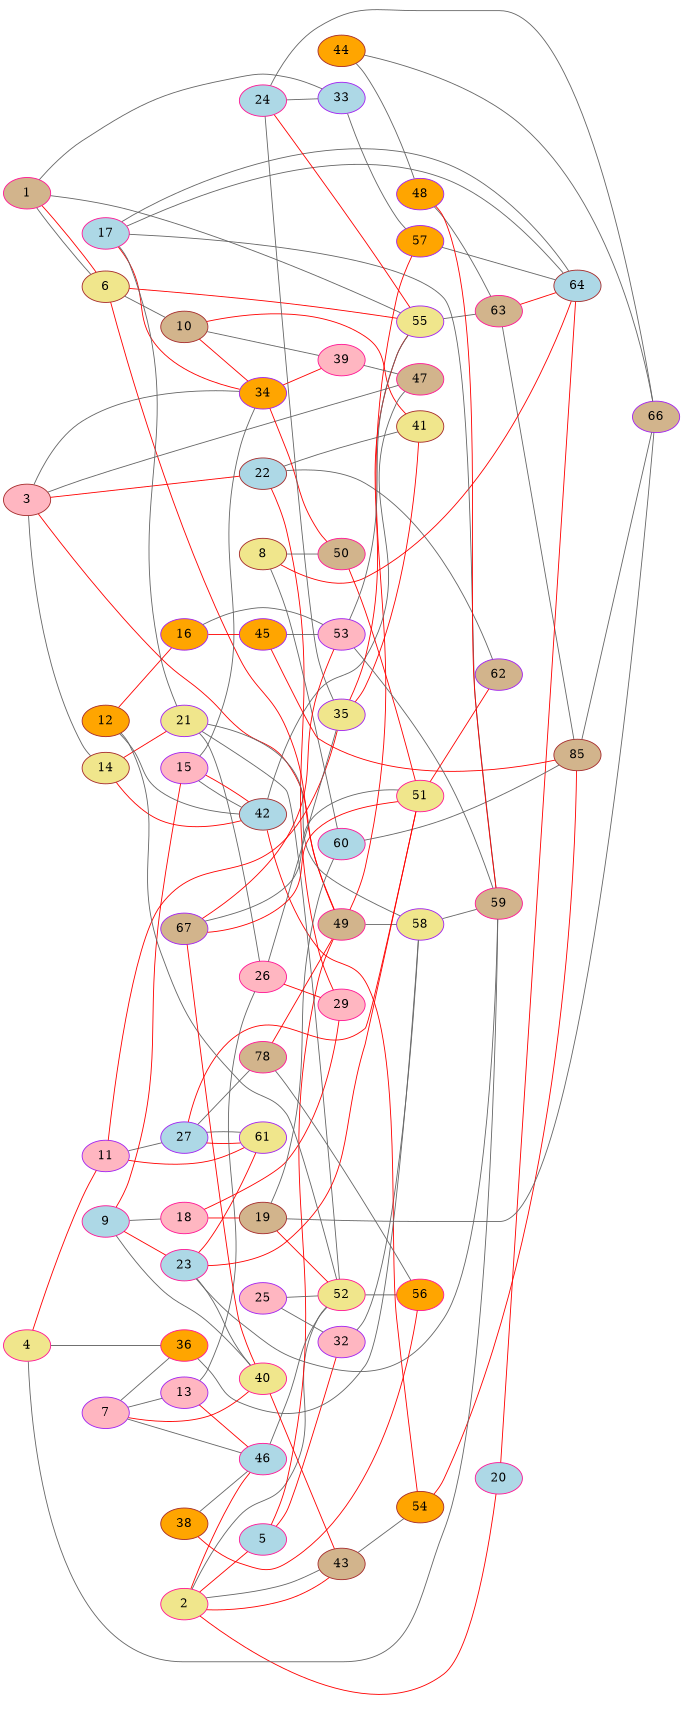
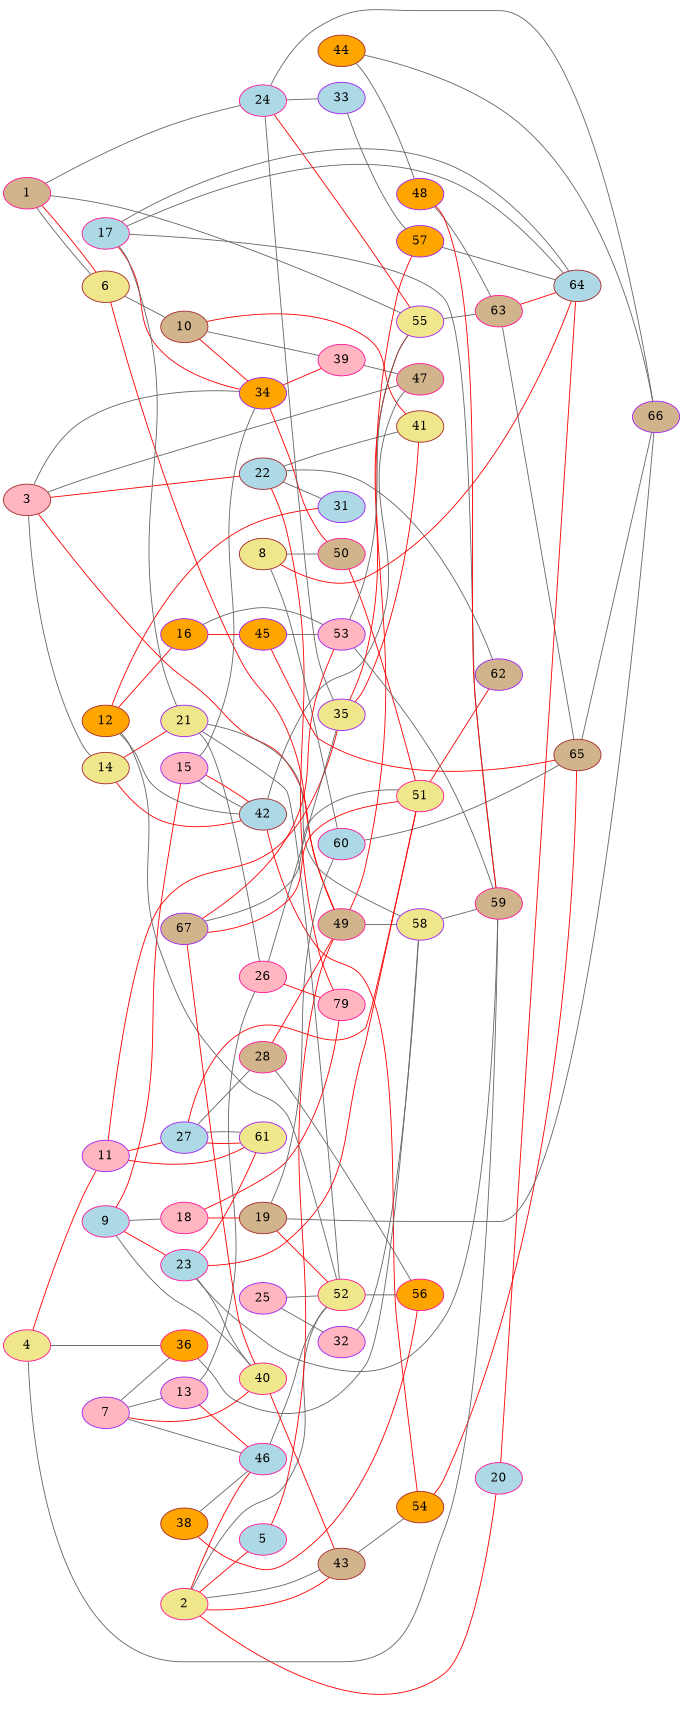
  graph {
    rankdir=LR
    node [color=deeppink fillcolor=khaki style=filled]
    edge [color=gray40]
    6 [color=brown]
    1 [fillcolor=tan]
    33 [color=purple fillcolor=lightblue]
    55 [color=purple]
    49 [fillcolor=tan]
    10 [color=brown fillcolor=tan]
    57 [color=purple fillcolor=orange]
    63 [fillcolor=tan]
    2
    5 [fillcolor=lightblue]
    20 [fillcolor=lightblue]
    43 [color=brown fillcolor=tan]
    46 [fillcolor=lightblue]
    52
    32 [color=purple fillcolor=lightpink]
    64 [color=brown fillcolor=lightblue]
    54 [color=brown fillcolor=orange]
    56 [fillcolor=orange]
    3 [color=brown fillcolor=lightpink]
    14 [color=brown]
    22 [color=brown fillcolor=lightblue]
    34 [color=purple fillcolor=orange]
    47 [fillcolor=tan]
    42 [color=brown fillcolor=lightblue]
    21 [color=purple]
    41 [color=brown]
-   29 [fillcolor=lightpink]
+   31 [color=purple fillcolor=lightblue]
+   29 [fillcolor=lightpink label=79]
    62 [color=purple fillcolor=tan]
    50 [fillcolor=tan]
    39 [fillcolor=lightpink]
    58 [color=purple]
    4
    11 [color=purple fillcolor=lightpink]
    36 [fillcolor=orange]
    59 [fillcolor=tan]
    27 [color=purple fillcolor=lightblue]
    35 [color=purple]
    61 [color=purple]
    7 [color=purple fillcolor=lightpink]
    13 [color=purple fillcolor=lightpink]
    40
    26 [fillcolor=lightpink]
    8 [color=brown]
    60 [fillcolor=lightblue]
    51
-   65 [color=brown fillcolor=tan label=85]
+   65 [color=brown fillcolor=tan]
    9 [fillcolor=lightblue]
    15 [color=purple fillcolor=lightpink]
    18 [fillcolor=lightpink]
    23 [fillcolor=lightblue]
    19 [color=brown fillcolor=tan]
-   28 [fillcolor=tan label=78]
+   28 [fillcolor=tan]
    12 [color=brown fillcolor=orange]
    16 [color=purple fillcolor=orange]
    45 [color=purple fillcolor=orange]
    53 [color=purple fillcolor=lightpink]
    17 [fillcolor=lightblue]
    66 [color=purple fillcolor=tan]
    24 [fillcolor=lightblue]
    25 [color=purple fillcolor=lightpink]
    n62 [color=purple fillcolor=tan label=67]
    38 [color=brown fillcolor=orange]
    44 [color=brown fillcolor=orange]
    48 [color=purple fillcolor=orange]
-   6 -- 55 [color=red]
    6 -- 49 [color=red]
    6 -- 10
    1 -- 6
    1 -- 6 [color=red]
-   1 -- 33
+   1 -- 24
    1 -- 55
    33 -- 57
    55 -- 63
    49 -- 57 [color=red]
    49 -- 58
    10 -- 34 [color=red]
    10 -- 41 [color=red]
    10 -- 39
    57 -- 64
    63 -- 64 [color=red]
    63 -- 65
    2 -- 5 [color=red]
    2 -- 20 [color=red]
    2 -- 43 [color=red]
    2 -- 43
    2 -- 46 [color=red]
    2 -- 52
    5 -- 49 [color=red]
-   5 -- 32 [color=red]
    20 -- 64 [color=red]
    43 -- 54
    46 -- 52
    52 -- 56
    32 -- 58
    54 -- 65 [color=red]
    3 -- 49 [color=red]
    3 -- 14
    3 -- 22 [color=red]
    3 -- 34
    3 -- 47
    14 -- 42 [color=red]
    14 -- 21 [color=red]
    22 -- 41
+   22 -- 31
    22 -- 29 [color=red]
    22 -- 62
    34 -- 50 [color=red]
    34 -- 39 [color=red]
    42 -- 54 [color=red]
    42 -- 47
    21 -- 52
    21 -- 58
    21 -- 26
    50 -- 51 [color=red]
    39 -- 47
    58 -- 59
    4 -- 11 [color=red]
    4 -- 36
    4 -- 59
-   11 -- 27
+   11 -- 27 [color=red]
    11 -- 35 [color=red]
    11 -- 61 [color=red]
    36 -- 58
    27 -- 61 [color=red]
    27 -- 61
    27 -- 51 [color=red]
    27 -- 28
    35 -- 55 [color=red]
    35 -- 41 [color=red]
    7 -- 46
    7 -- 36
    7 -- 13
    7 -- 40 [color=red]
    13 -- 46 [color=red]
    13 -- 26
    40 -- 43 [color=red]
    26 -- 29 [color=red]
    26 -- 35
    8 -- 64 [color=red]
    8 -- 50
    8 -- 60
    60 -- 65
    51 -- 62 [color=red]
    65 -- 66
    9 -- 40
    9 -- 15 [color=red]
    9 -- 18
    9 -- 23 [color=red]
    15 -- 34
    15 -- 42
    15 -- 42 [color=red]
    18 -- 29 [color=red]
    18 -- 19 [color=red]
    23 -- 59
    23 -- 61 [color=red]
    23 -- 40
    23 -- 51 [color=red]
    19 -- 52 [color=red]
    19 -- 60
    19 -- 66
    28 -- 49 [color=red]
    28 -- 56
    12 -- 52
    12 -- 42
+   12 -- 31 [color=red]
    12 -- 16 [color=red]
    16 -- 45 [color=red]
    16 -- 53
    45 -- 65 [color=red]
    45 -- 53
    53 -- 55
    53 -- 59
    17 -- 64
    17 -- 64
    17 -- 34 [color=red]
    17 -- 21
    17 -- 59
    24 -- 33
    24 -- 55 [color=red]
    24 -- 35
    24 -- 66
    25 -- 52
    25 -- 32
    n62 -- 40 [color=red]
    n62 -- 51 [color=red]
    n62 -- 51
    n62 -- 53 [color=red]
    38 -- 46
    38 -- 56 [color=red]
    44 -- 66
    44 -- 48
    48 -- 63
    48 -- 59 [color=red]
  }
